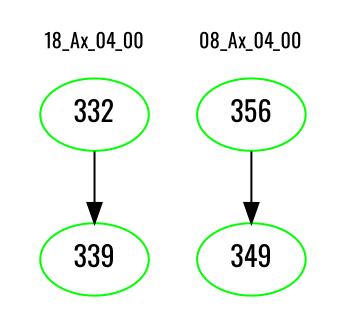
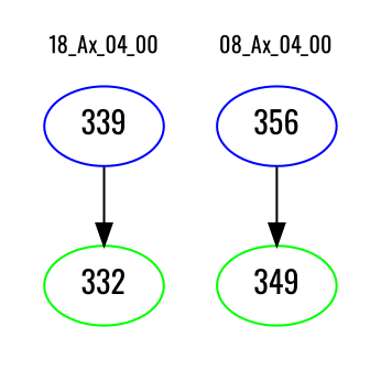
  digraph {
    fontname=Oswald
    node [color=blue fontname=Oswald]
    edge [color=black fontname=Oswald]
-   n1 [color=green label=339]
+   n1 [label=339]
    n2 [color=green label=332]
-   n3 [color=green label=356]
+   n3 [label=356]
    n4 [color=green label=349]
    subgraph cluster_1 {
      color=white
      fontsize=10
      label="18_Ax_04_00"
      n1
      n2
    }
    subgraph cluster_2 {
      color=white
      fontsize=10
      label="08_Ax_04_00"
      n3
      n4
    }
-   n2 -> n1
+   n1 -> n2
    n3 -> n4
  }
